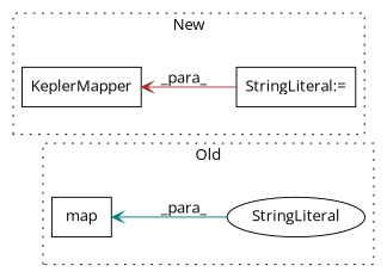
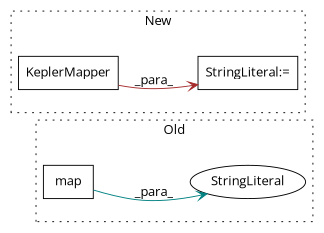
  digraph {
    fontname="Open Sans"
    rankdir=LR
    node [a=32 fontname="Open Sans" shape=box]
    edge [arrowhead=vee fontname="Open Sans"]
    n1 [l="4,1" label=map s="1121,1158"]
    n2 [a=45 l=13 label=StringLiteral s=1145 shape=ellipse]
    n3 [l="13,1" label=KeplerMapper s="1070,1084"]
    n4 [a=7 l=1 label="StringLiteral:=" s=1066]
    subgraph cluster_1 {
      label=Old
      style=dotted
      n1
      n2
    }
    subgraph cluster_2 {
      label=New
      style=dotted
      n3
      n4
    }
-   n2 -> n1 [color=teal label=_para_]
-   n4 -> n3 [color=brown label=_para_]
+   n1 -> n2 [color=teal label=_para_]
+   n3 -> n4 [color=brown label=_para_]
  }
